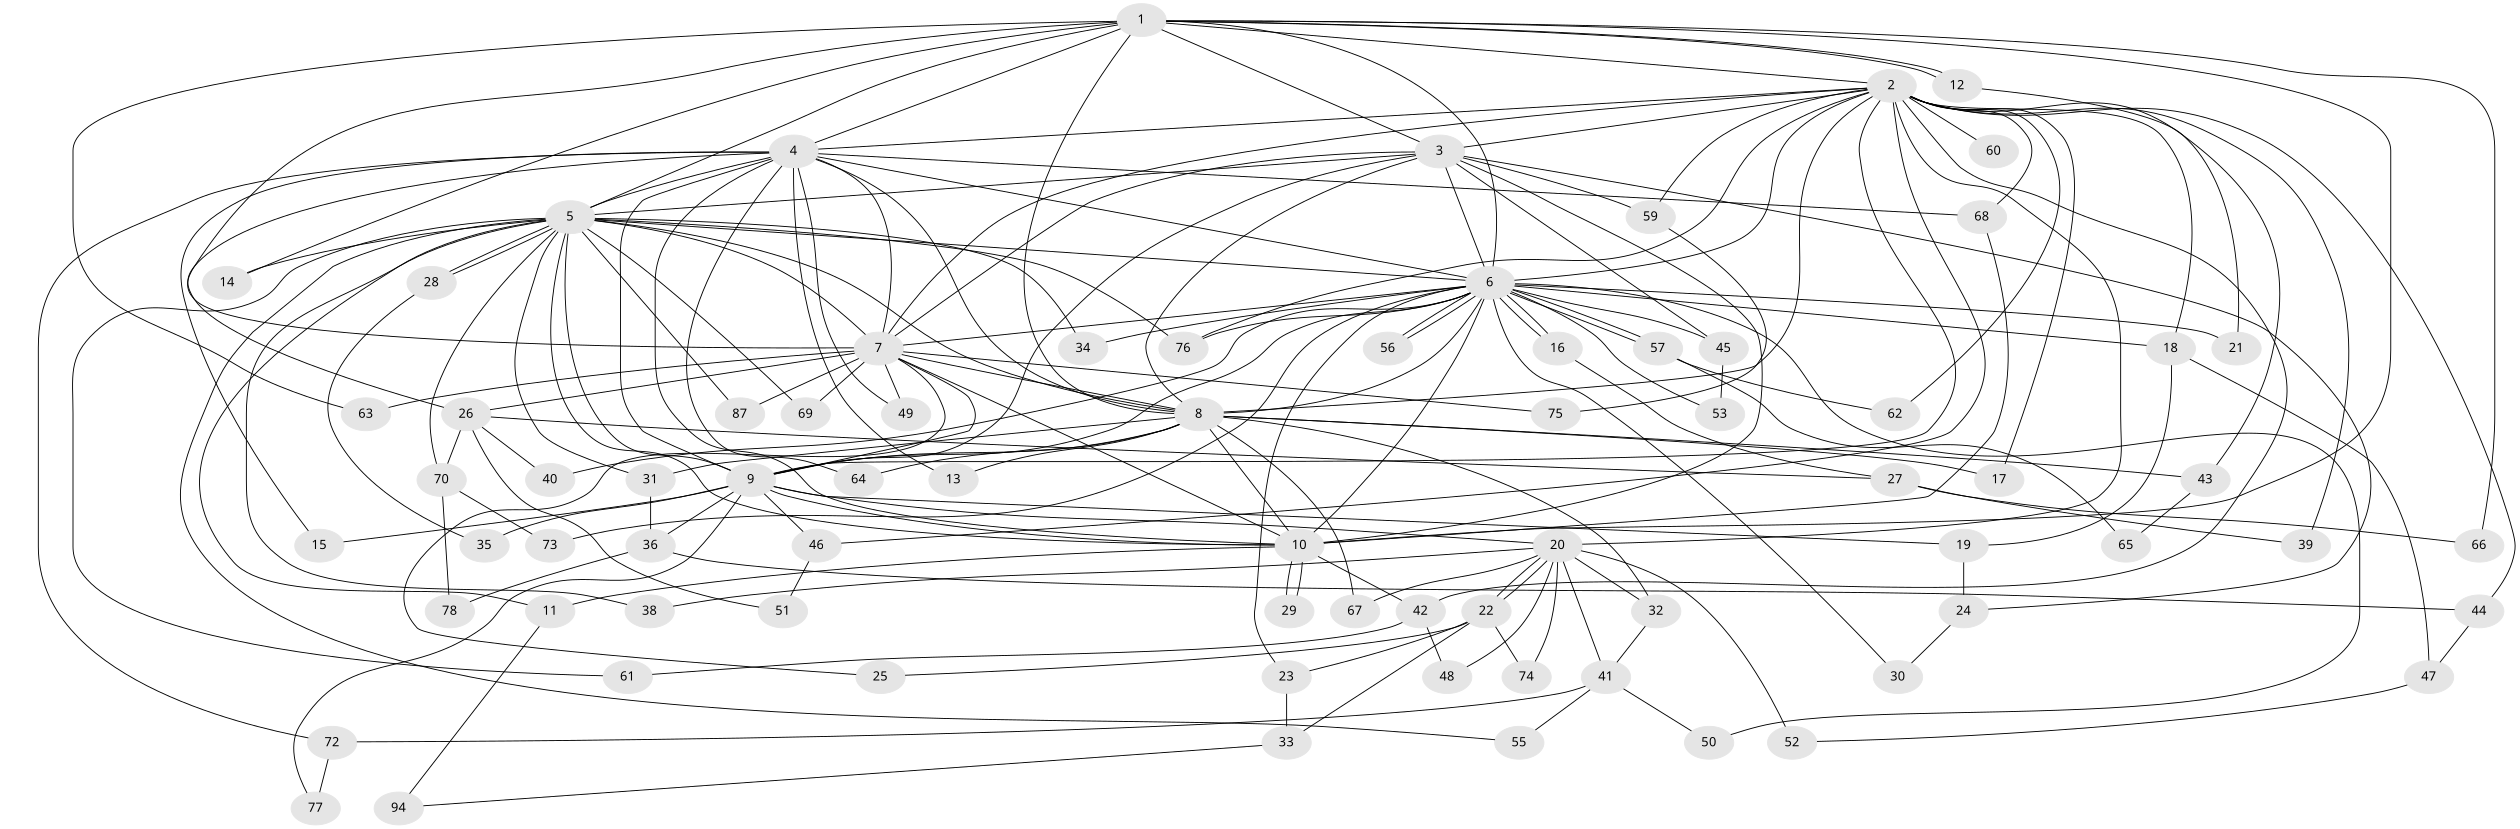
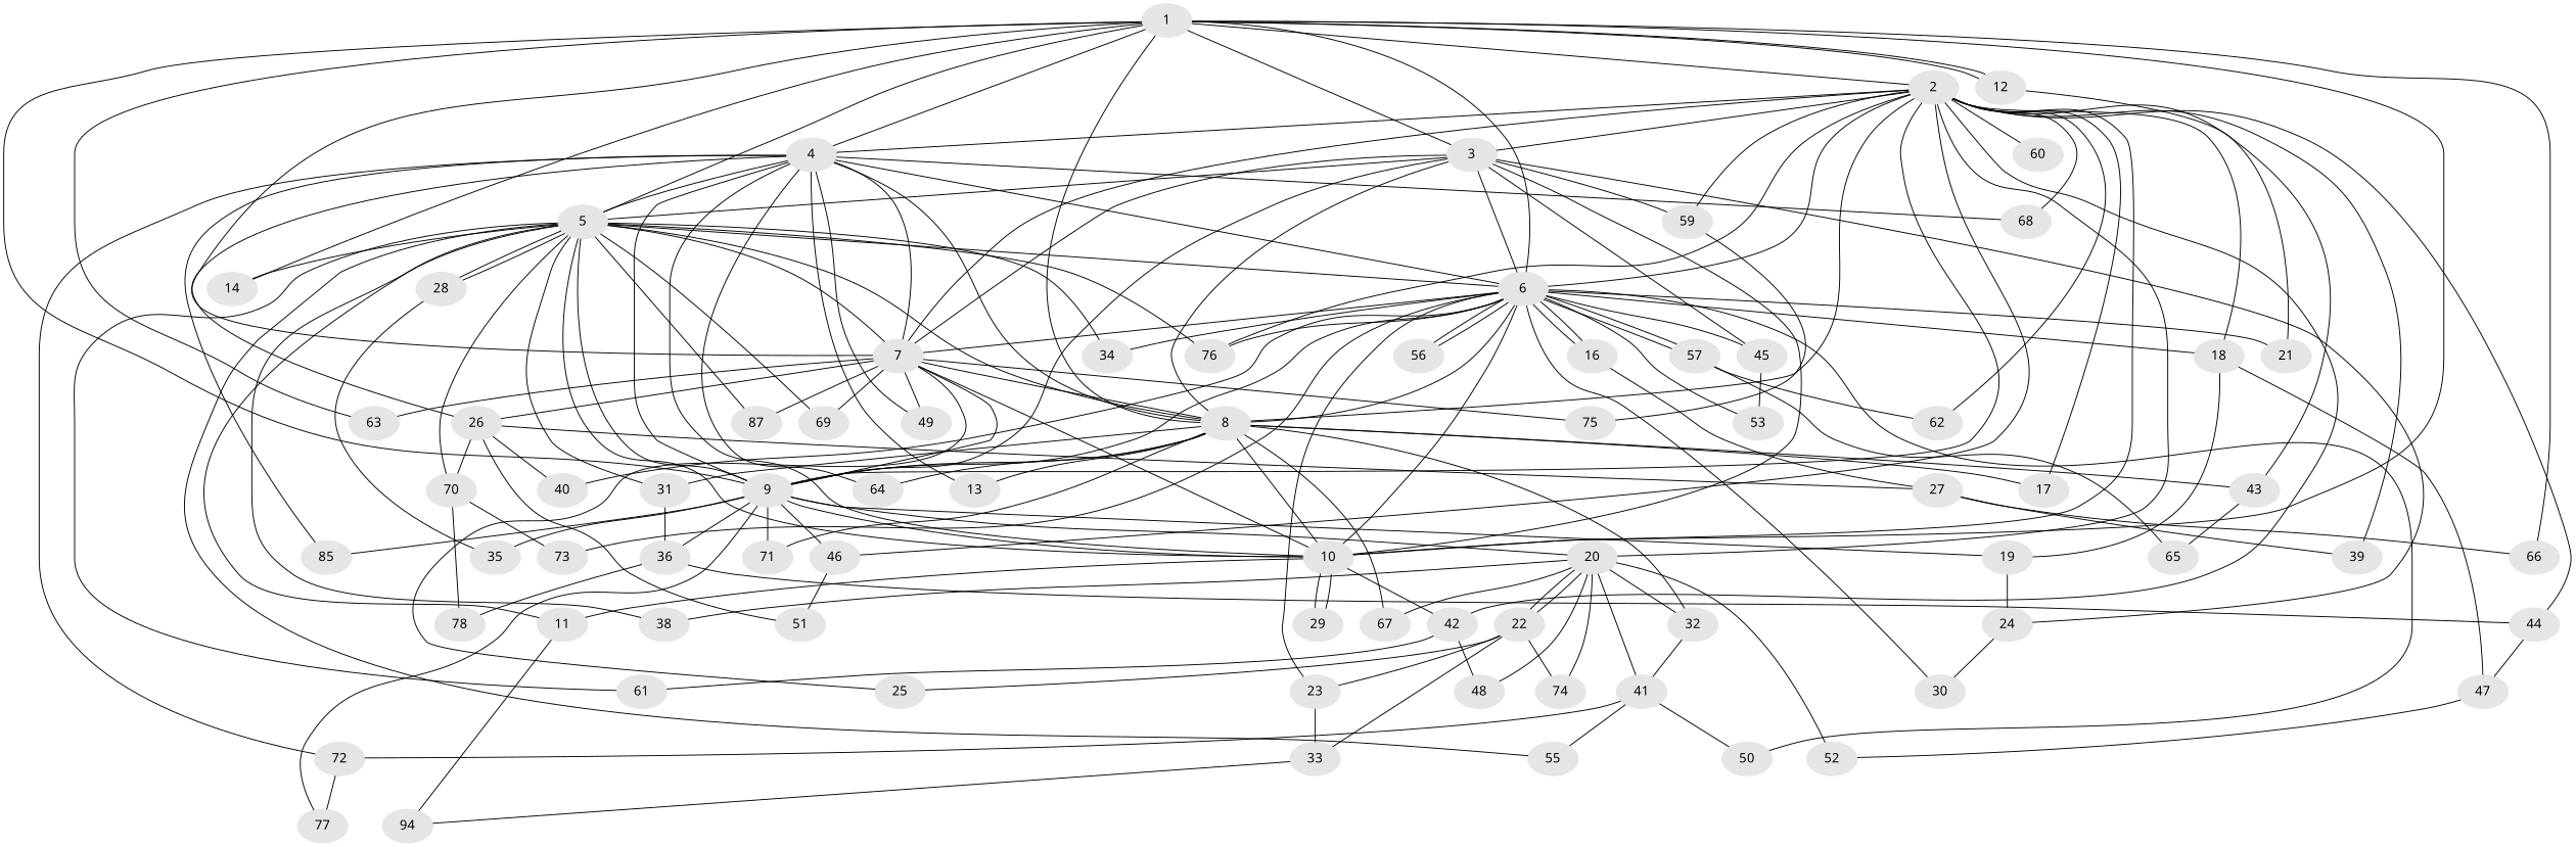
  graph {
    fontname="Noto Sans"
    node [color=gray90 fontname="Noto Sans" style=filled]
    edge [fontname="Noto Sans"]
    1
    2
    3
    4
    5
    6
    7
    8
    9
    10
    12
    14
    63
    66
    17
    18
    20
    39
    42
    43
    44
    46
    59
    60
    62
    68
    76
    24
    45
    13
-   15
+   15 [label=85]
    26
    49
    64
    72
    11
    28
    31
    34
    n40 [label=87]
    38
    55
    61
    69
    70
    16
    21
    23
    30
    40
    50
    53
    56
    57
    73
    25
    75
    32
    67
+   71
    19
    35
    36
    77
    29
    47
    22
    41
    48
    52
    74
    65
    51
    27
    n75 [label=94]
    78
    33
    1 -- 2
    1 -- 3
    1 -- 4
    1 -- 5
    1 -- 6
    1 -- 7
    1 -- 8
+   1 -- 9
    1 -- 10
    1 -- 12
    1 -- 12
    1 -- 14
    1 -- 63
    1 -- 66
    2 -- 3
    2 -- 4
    2 -- 6
    2 -- 7
    2 -- 8
    2 -- 9
-   68 -- 10
+   2 -- 10
    2 -- 17
    2 -- 18
    2 -- 20
    2 -- 39
    2 -- 42
    2 -- 43
    2 -- 44
    2 -- 46
    2 -- 59
    2 -- 60
    2 -- 62
    2 -- 68
    2 -- 76
    3 -- 5
    3 -- 6
    3 -- 7
    3 -- 8
    3 -- 9
    3 -- 10
    3 -- 59
    3 -- 24
    3 -- 45
    4 -- 5
    4 -- 6
    4 -- 7
    4 -- 8
    4 -- 9
    4 -- 10
    4 -- 68
    4 -- 13
    4 -- 15
    4 -- 26
    4 -- 49
    4 -- 64
    4 -- 72
    5 -- 6
    5 -- 7
    5 -- 8
    5 -- 9
    5 -- 10
    5 -- 14
    5 -- 11
    5 -- 28
    5 -- 28
    5 -- 31
    5 -- 34
    5 -- n40
    5 -- 38
    5 -- 55
    5 -- 61
    5 -- 69
    5 -- 70
    6 -- 7
    6 -- 8
    6 -- 9
    6 -- 10
    6 -- 18
    6 -- 76
    6 -- 45
    6 -- 34
    6 -- 16
    6 -- 16
    6 -- 21
    6 -- 23
    6 -- 30
    6 -- 40
    6 -- 50
    6 -- 53
    6 -- 56
    6 -- 56
    6 -- 57
    6 -- 57
    6 -- 73
    7 -- 8
    7 -- 9
    7 -- 10
    7 -- 63
    7 -- 26
    7 -- 49
    7 -- n40
    7 -- 69
    7 -- 25
    7 -- 75
    8 -- 9
    8 -- 10
    8 -- 17
    8 -- 43
    8 -- 13
    8 -- 64
    8 -- 31
    8 -- 32
    8 -- 67
+   8 -- 71
    9 -- 10
    9 -- 20
    9 -- 46
    9 -- 15
+   9 -- 71
    9 -- 19
    9 -- 35
    9 -- 36
    9 -- 77
    10 -- 42
    10 -- 11
    10 -- 29
    10 -- 29
    12 -- 21
    18 -- 19
    18 -- 47
    20 -- 38
    20 -- 32
    20 -- 67
    20 -- 22
    20 -- 22
    20 -- 41
    20 -- 48
    20 -- 52
    20 -- 74
    42 -- 61
    42 -- 48
    43 -- 65
    44 -- 47
    46 -- 51
    59 -- 75
    76 -- 5
    24 -- 30
    45 -- 53
    26 -- 70
    26 -- 40
    26 -- 51
    26 -- 27
    72 -- 77
    11 -- n75
    28 -- 35
    31 -- 36
    70 -- 73
    70 -- 78
    16 -- 27
    23 -- 33
    57 -- 62
    57 -- 65
    32 -- 41
    19 -- 24
    36 -- 44
    36 -- 78
    47 -- 52
    22 -- 23
    22 -- 25
    22 -- 74
    22 -- 33
    41 -- 72
    41 -- 55
    41 -- 50
    27 -- 66
    27 -- 39
    33 -- n75
  }
